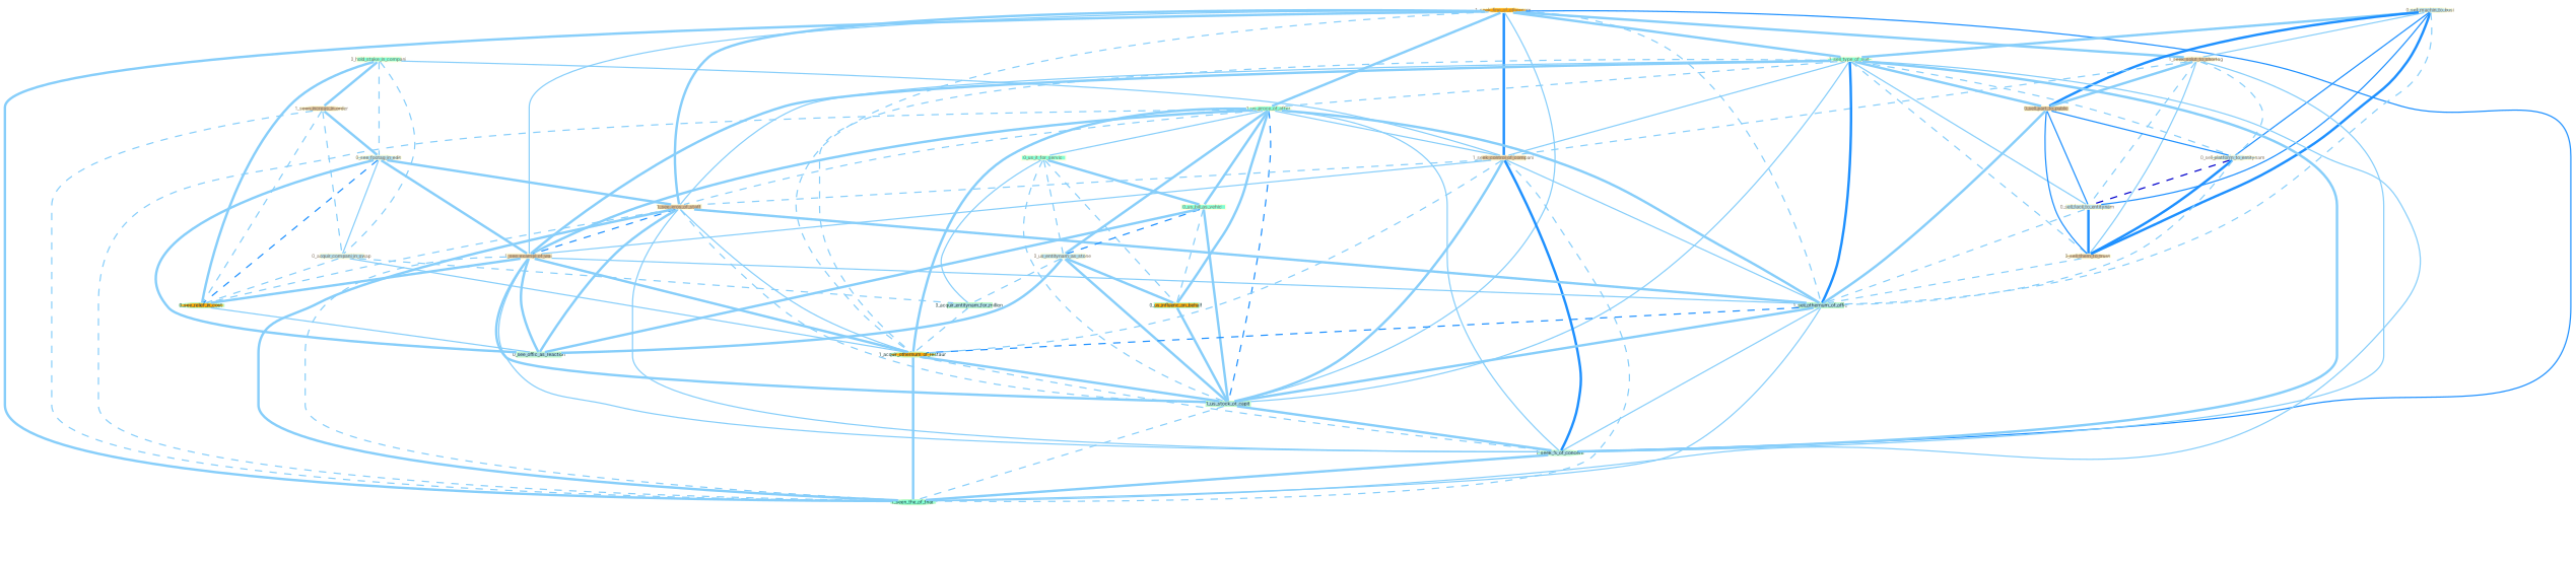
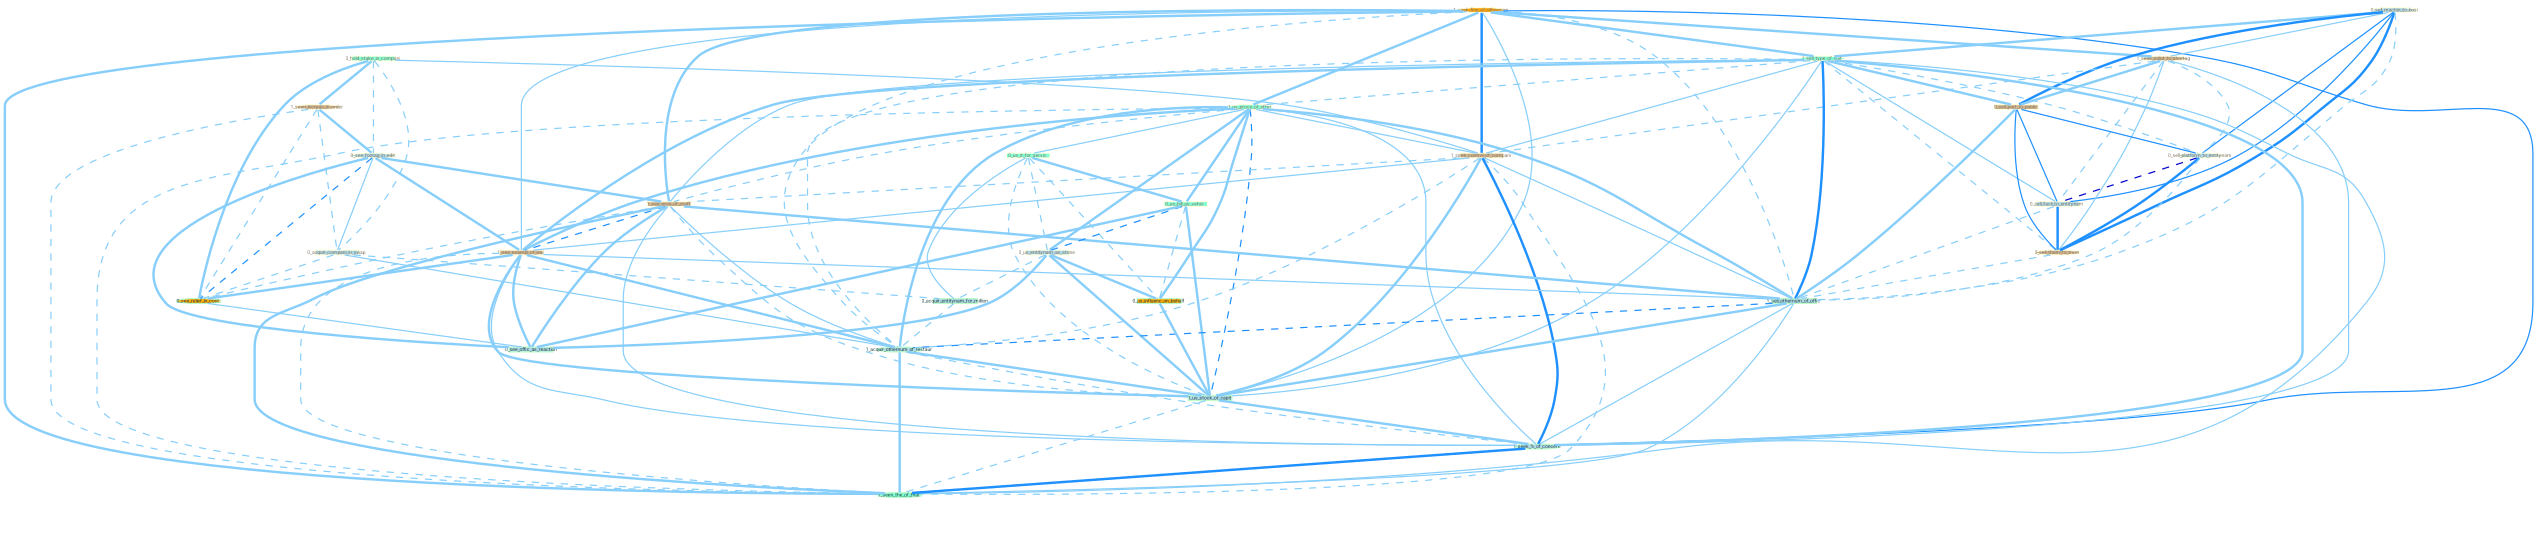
  graph {
    fontname=Roboto
    node [color="#ffffe0" fillcolor=lightblue fixedsize=true fontcolor="#8b7d6b" fontname=Roboto fontsize=4 shape=box style=filled]
    edge [color="#87cefa" fontname=Roboto style=bold w=1]
    "0_hold_stake_in_compani " [fillcolor=aquamarine height=.06 width=.5]
    "1_seen_increas_in_order " [fillcolor=tan height=.06 shape=octagon width=.5]
    "1_seek_fine_of_othernum " [fillcolor=orange height=.06 shape=octagon width=.5]
    "0_see_footag_in_edit " [height=.06 shape=octagon width=.5]
    "0_sell_machin_to_busi " [height=.06 shape=octagon width=.5]
    "0_acquir_compani_in_swap " [height=.06 width=.5]
    "1_seek_solut_to_shortag " [fillcolor=tan height=.06 shape=octagon width=.5]
    "1_sell_type_of_suit " [fillcolor=aquamarine height=.06 shape=octagon width=.5]
    "0_sell_part_to_public " [fillcolor=tan height=.06 width=.5]
    "1_us_proce_of_offer " [fillcolor=aquamarine height=.06 shape=octagon width=.5]
    "1_seek_control_of_compani " [fillcolor=tan height=.06 width=.5]
    "1_see_eros_of_staff " [fillcolor=tan height=.06 width=.5]
    "1_see_exampl_of_wai " [fillcolor=tan height=.06 width=.5]
    "0_sell_platform_to_entitynam " [height=.06 shape=octagon width=.5]
    "0_sell_facil_to_entitynam " [height=.06 width=.5]
    "0_sell_them_to_trust " [fillcolor=tan height=.06 shape=octagon width=.5]
    "0_us_it_for_servic " [fillcolor=aquamarine height=.06 width=.5]
    "0_us_bill_as_vehicl " [fillcolor=aquamarine height=.06 width=.5]
    "0_us_entitynam_as_stone " [height=.06 width=.5]
    "0_see_relief_in_cost " [color="#BDFCC9" fillcolor=orange fontcolor="#2f4f4f" height=.06 shape=octagon width=.5]
    "1_seen_the_of_that " [color="#BDFCC9" fillcolor=aquamarine fontcolor="#2f4f4f" height=.06 shape=octagon width=.5]
    "1_sell_othernum_of_offic " [color="#BDFCC9" fontcolor="#2f4f4f" height=.06 width=.5]
-   "1_acquir_othernum_of_restaur " [color="#BDFCC9" fillcolor=orange fontcolor="#2f4f4f" height=.06 shape=octagon width=.5]
+   "1_acquir_othernum_of_restaur " [color="#BDFCC9" fontcolor="#2f4f4f" height=.06 shape=octagon width=.5]
    "1_us_stock_of_capit " [color="#BDFCC9" fontcolor="#2f4f4f" height=.06 width=.5]
    "1_seek_%_of_concern " [color="#BDFCC9" fontcolor="#2f4f4f" height=.06 shape=octagon width=.5]
    n26 [color="#BDFCC9" fontcolor="#2f4f4f" height=.06 label="0_see_offic_as_reaction" width=.5]
    "0_acquir_entitynam_for_million " [color="#BDFCC9" fontcolor="#2f4f4f" height=.06 width=.5]
    "0_us_influenc_on_behalf " [color="#BDFCC9" fillcolor=orange fontcolor="#2f4f4f" height=.06 width=.5]
    subgraph sub_1 {
      "0_hold_stake_in_compani "
      "1_seen_increas_in_order "
      "1_seek_fine_of_othernum "
      "0_see_footag_in_edit "
      "0_sell_machin_to_busi "
      "0_acquir_compani_in_swap "
      "1_seek_solut_to_shortag "
      "1_sell_type_of_suit "
      "0_sell_part_to_public "
      "1_us_proce_of_offer "
      "1_seek_control_of_compani "
      "1_see_eros_of_staff "
      "1_see_exampl_of_wai "
      "0_sell_platform_to_entitynam "
      "0_sell_facil_to_entitynam "
      "0_sell_them_to_trust "
      "0_us_it_for_servic "
      "0_us_bill_as_vehicl "
      "0_us_entitynam_as_stone "
    }
    subgraph sub_2 {
    }
    "0_hold_stake_in_compani " -- "1_seen_increas_in_order "
    "0_hold_stake_in_compani " -- "0_see_footag_in_edit " [style=dashed]
    "0_hold_stake_in_compani " -- "0_acquir_compani_in_swap " [style=dashed]
    "0_hold_stake_in_compani " -- "1_seek_control_of_compani " [style=solid]
    "0_hold_stake_in_compani " -- "0_see_relief_in_cost "
    "1_seen_increas_in_order " -- "0_see_footag_in_edit "
    "1_seen_increas_in_order " -- "0_acquir_compani_in_swap " [style=dashed]
    "1_seen_increas_in_order " -- "0_see_relief_in_cost " [style=dashed]
    "1_seen_increas_in_order " -- "1_seen_the_of_that " [style=dashed]
    "1_seek_fine_of_othernum " -- "1_seek_solut_to_shortag "
    "1_seek_fine_of_othernum " -- "1_sell_type_of_suit "
    "1_seek_fine_of_othernum " -- "1_us_proce_of_offer "
    "1_seek_fine_of_othernum " -- "1_seek_control_of_compani " [color="#1e90ff" w=2]
    "1_seek_fine_of_othernum " -- "1_see_eros_of_staff "
    "1_seek_fine_of_othernum " -- "1_see_exampl_of_wai " [style=solid]
    "1_seek_fine_of_othernum " -- "1_seen_the_of_that "
    "1_seek_fine_of_othernum " -- "1_sell_othernum_of_offic " [style=dashed]
    "1_seek_fine_of_othernum " -- "1_acquir_othernum_of_restaur " [style=dashed]
    "1_seek_fine_of_othernum " -- "1_us_stock_of_capit " [style=solid]
    "1_seek_fine_of_othernum " -- "1_seek_%_of_concern " [color="#1e90ff" style=solid w=2]
    "0_see_footag_in_edit " -- "0_acquir_compani_in_swap " [style=solid]
    "0_see_footag_in_edit " -- "1_see_eros_of_staff "
    "0_see_footag_in_edit " -- "1_see_exampl_of_wai "
    "0_see_footag_in_edit " -- "0_see_relief_in_cost " [color="#1e90ff" style=dashed w=2]
    "0_see_footag_in_edit " -- n26
    "0_sell_machin_to_busi " -- "1_seek_solut_to_shortag " [style=solid]
    "0_sell_machin_to_busi " -- "1_sell_type_of_suit "
    "0_sell_machin_to_busi " -- "0_sell_part_to_public " [color="#1e90ff" w=2]
    "0_sell_machin_to_busi " -- "0_sell_platform_to_entitynam " [color="#1e90ff" style=solid w=2]
    "0_sell_machin_to_busi " -- "0_sell_facil_to_entitynam " [color="#1e90ff" style=solid w=2]
    "0_sell_machin_to_busi " -- "0_sell_them_to_trust " [color="#1e90ff" w=2]
    "0_sell_machin_to_busi " -- "1_sell_othernum_of_offic " [style=dashed]
    "0_acquir_compani_in_swap " -- "0_see_relief_in_cost " [style=dashed]
    "0_acquir_compani_in_swap " -- "1_acquir_othernum_of_restaur " [style=solid]
    "0_acquir_compani_in_swap " -- "0_acquir_entitynam_for_million " [style=dashed]
    "1_seek_solut_to_shortag " -- "0_sell_part_to_public "
    "1_seek_solut_to_shortag " -- "1_seek_control_of_compani " [style=dashed]
    "1_seek_solut_to_shortag " -- "0_sell_platform_to_entitynam " [style=dashed]
    "1_seek_solut_to_shortag " -- "0_sell_facil_to_entitynam " [style=dashed]
    "1_seek_solut_to_shortag " -- "0_sell_them_to_trust " [style=solid]
    "1_seek_solut_to_shortag " -- "1_seek_%_of_concern " [style=solid]
    "1_sell_type_of_suit " -- "0_sell_part_to_public "
    "1_sell_type_of_suit " -- "1_us_proce_of_offer " [style=dashed]
    "1_sell_type_of_suit " -- "1_seek_control_of_compani " [style=solid]
    "1_sell_type_of_suit " -- "1_see_eros_of_staff " [style=solid]
    "1_sell_type_of_suit " -- "1_see_exampl_of_wai "
    "1_sell_type_of_suit " -- "0_sell_platform_to_entitynam " [style=dashed]
    "1_sell_type_of_suit " -- "0_sell_facil_to_entitynam " [style=solid]
    "1_sell_type_of_suit " -- "0_sell_them_to_trust " [style=dashed]
    "1_sell_type_of_suit " -- "1_seen_the_of_that " [style=solid]
    "1_sell_type_of_suit " -- "1_sell_othernum_of_offic " [color="#1e90ff" w=2]
    "1_sell_type_of_suit " -- "1_acquir_othernum_of_restaur " [style=dashed]
    "1_sell_type_of_suit " -- "1_us_stock_of_capit " [style=solid]
    "1_sell_type_of_suit " -- "1_seek_%_of_concern "
    "0_sell_part_to_public " -- "0_sell_platform_to_entitynam " [color="#1e90ff" style=solid w=2]
    "0_sell_part_to_public " -- "0_sell_facil_to_entitynam " [color="#1e90ff" style=solid w=2]
    "0_sell_part_to_public " -- "0_sell_them_to_trust " [color="#1e90ff" style=solid w=2]
    "0_sell_part_to_public " -- "1_sell_othernum_of_offic "
    "1_us_proce_of_offer " -- "1_seek_control_of_compani " [style=solid]
    "1_us_proce_of_offer " -- "1_see_eros_of_staff " [style=dashed]
    "1_us_proce_of_offer " -- "1_see_exampl_of_wai "
    "1_us_proce_of_offer " -- "0_us_it_for_servic " [style=solid]
    "1_us_proce_of_offer " -- "0_us_bill_as_vehicl "
    "1_us_proce_of_offer " -- "0_us_entitynam_as_stone "
    "1_us_proce_of_offer " -- "1_seen_the_of_that " [style=dashed]
    "1_us_proce_of_offer " -- "1_sell_othernum_of_offic "
    "1_us_proce_of_offer " -- "1_acquir_othernum_of_restaur "
    "1_us_proce_of_offer " -- "1_us_stock_of_capit " [color="#1e90ff" style=dashed w=2]
    "1_us_proce_of_offer " -- "1_seek_%_of_concern " [style=solid]
    "1_us_proce_of_offer " -- "0_us_influenc_on_behalf "
    "1_seek_control_of_compani " -- "1_see_eros_of_staff " [style=dashed]
    "1_seek_control_of_compani " -- "1_see_exampl_of_wai " [style=solid]
    "1_seek_control_of_compani " -- "1_seen_the_of_that " [style=dashed]
    "1_seek_control_of_compani " -- "1_sell_othernum_of_offic " [style=solid]
    "1_seek_control_of_compani " -- "1_acquir_othernum_of_restaur " [style=dashed]
    "1_seek_control_of_compani " -- "1_us_stock_of_capit "
    "1_seek_control_of_compani " -- "1_seek_%_of_concern " [color="#1e90ff" w=2]
    "1_see_eros_of_staff " -- "1_see_exampl_of_wai " [color="#1e90ff" style=dashed w=2]
    "1_see_eros_of_staff " -- "0_see_relief_in_cost " [style=dashed]
    "1_see_eros_of_staff " -- "1_seen_the_of_that "
    "1_see_eros_of_staff " -- "1_sell_othernum_of_offic "
    "1_see_eros_of_staff " -- "1_acquir_othernum_of_restaur " [style=solid]
    "1_see_eros_of_staff " -- "1_us_stock_of_capit " [style=dashed]
    "1_see_eros_of_staff " -- "1_seek_%_of_concern " [style=solid]
    "1_see_eros_of_staff " -- n26
    "1_see_exampl_of_wai " -- "0_see_relief_in_cost "
    "1_see_exampl_of_wai " -- "1_seen_the_of_that " [style=dashed]
    "1_see_exampl_of_wai " -- "1_sell_othernum_of_offic " [style=solid]
    "1_see_exampl_of_wai " -- "1_acquir_othernum_of_restaur "
    "1_see_exampl_of_wai " -- "1_us_stock_of_capit "
    "1_see_exampl_of_wai " -- "1_seek_%_of_concern " [style=solid]
    "1_see_exampl_of_wai " -- n26
    "0_sell_platform_to_entitynam " -- "0_sell_facil_to_entitynam " [color="#0000cd" style=dashed w=3]
    "0_sell_platform_to_entitynam " -- "0_sell_them_to_trust " [color="#1e90ff" w=2]
    "0_sell_platform_to_entitynam " -- "1_sell_othernum_of_offic " [style=dashed]
    "0_sell_facil_to_entitynam " -- "0_sell_them_to_trust " [color="#1e90ff" w=2]
    "0_sell_facil_to_entitynam " -- "1_sell_othernum_of_offic " [style=dashed]
    "0_sell_them_to_trust " -- "1_sell_othernum_of_offic " [style=dashed]
    "0_us_it_for_servic " -- "0_us_bill_as_vehicl "
    "0_us_it_for_servic " -- "0_us_entitynam_as_stone " [style=dashed]
    "0_us_it_for_servic " -- "1_us_stock_of_capit " [style=dashed]
    "0_us_it_for_servic " -- "0_acquir_entitynam_for_million " [style=solid]
    "0_us_it_for_servic " -- "0_us_influenc_on_behalf " [style=dashed]
    "0_us_bill_as_vehicl " -- "0_us_entitynam_as_stone " [color="#1e90ff" style=dashed w=2]
    "0_us_bill_as_vehicl " -- "1_us_stock_of_capit "
    "0_us_bill_as_vehicl " -- n26
    "0_us_bill_as_vehicl " -- "0_us_influenc_on_behalf " [style=dashed]
    "0_us_entitynam_as_stone " -- "1_us_stock_of_capit "
    "0_us_entitynam_as_stone " -- n26
    "0_us_entitynam_as_stone " -- "0_acquir_entitynam_for_million " [style=dashed]
    "0_us_entitynam_as_stone " -- "0_us_influenc_on_behalf "
    "0_see_relief_in_cost " -- n26 [style=solid]
    "1_sell_othernum_of_offic " -- "1_seen_the_of_that " [style=solid]
    "1_sell_othernum_of_offic " -- "1_acquir_othernum_of_restaur " [color="#1e90ff" style=dashed w=2]
    "1_sell_othernum_of_offic " -- "1_us_stock_of_capit "
    "1_sell_othernum_of_offic " -- "1_seek_%_of_concern " [style=solid]
    "1_acquir_othernum_of_restaur " -- "1_seen_the_of_that "
    "1_acquir_othernum_of_restaur " -- "1_us_stock_of_capit "
    "1_acquir_othernum_of_restaur " -- "1_seek_%_of_concern " [style=dashed]
    "1_us_stock_of_capit " -- "1_seen_the_of_that " [style=dashed]
    "1_us_stock_of_capit " -- "1_seek_%_of_concern "
-   "1_seek_%_of_concern " -- "1_seen_the_of_that "
+   "1_seek_%_of_concern " -- "1_seen_the_of_that " [color="#1e90ff"]
    "0_acquir_entitynam_for_million " -- "1_acquir_othernum_of_restaur " [style=dashed]
    "0_us_influenc_on_behalf " -- "1_us_stock_of_capit "
  }
